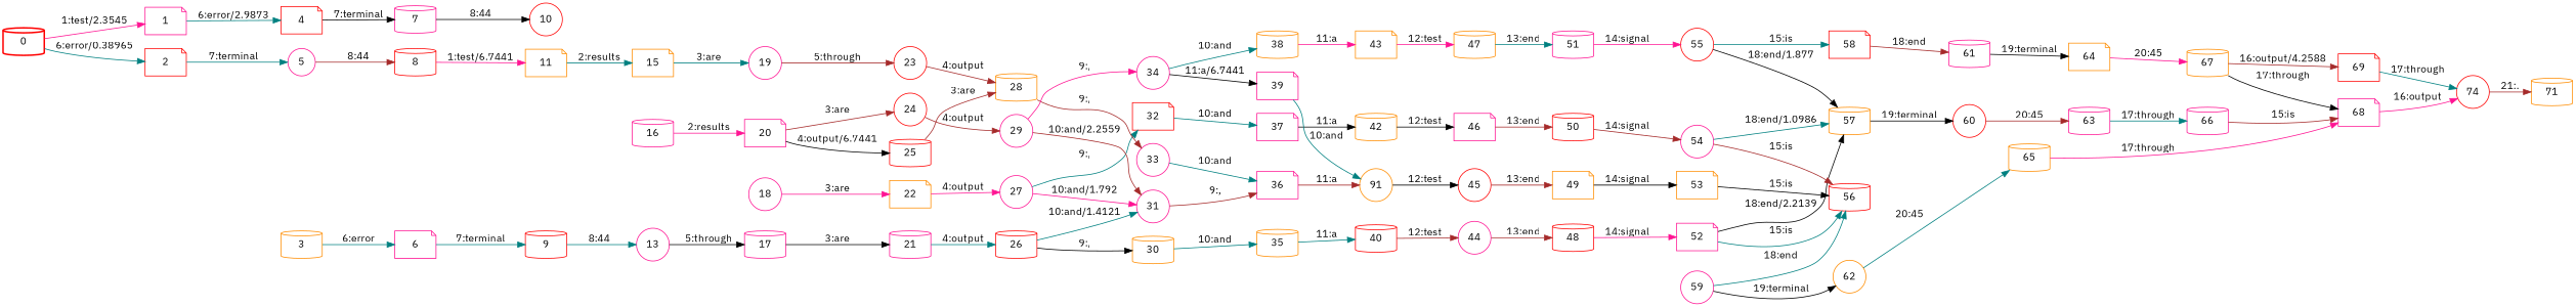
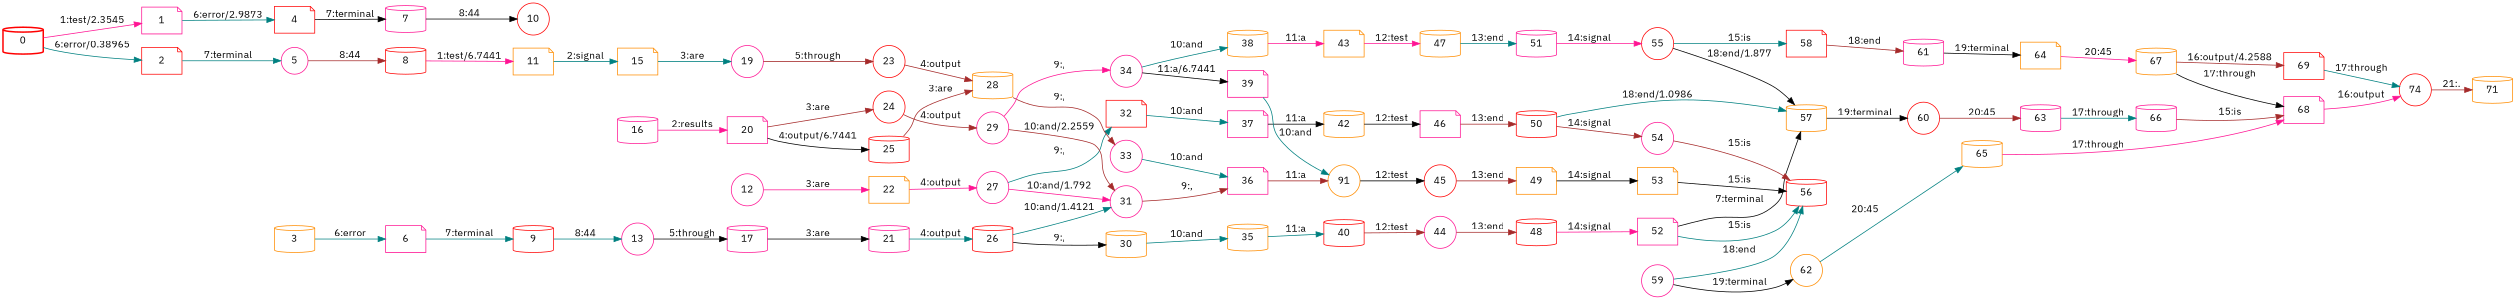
  digraph {
    fontname="IBM Plex Sans"
    nodesep=0.25
    rankdir=LR
    ranksep=0.4
    node [color=deeppink fontname="IBM Plex Sans" fontsize=14 shape=cylinder style=solid]
    edge [color=teal fontname="IBM Plex Sans" fontsize=14]
    n1 [color=red label=0 style=bold]
    n2 [label=1 shape=note]
    n3 [color=red label=2 shape=note]
    n4 [color=red label=4 shape=note]
    n5 [label=5 shape=circle]
    n6 [color=darkorange label=3]
    n7 [label=6 shape=note]
    n8 [label=7]
    n9 [color=red label=8]
    n10 [color=red label=9]
    n11 [color=red label=10 shape=circle]
    n12 [color=darkorange label=11 shape=note]
    n13 [label=13 shape=circle]
    n14 [color=darkorange label=15 shape=note]
    n15 [label=17]
    n16 [label=19 shape=circle]
    n17 [label=16]
    n18 [label=20 shape=note]
    n19 [label=21]
-   n20 [label=18 shape=circle]
+   n20 [label=12 shape=circle]
    n21 [color=darkorange label=22 shape=note]
    n22 [color=red label=23 shape=circle]
    n23 [color=red label=24 shape=circle]
    n24 [color=red label=25]
    n25 [color=red label=26]
    n26 [label=27 shape=circle]
    n27 [color=darkorange label=28]
    n28 [label=29 shape=circle]
    n29 [color=darkorange label=30]
    n30 [label=31 shape=circle]
    n31 [color=red label=32 shape=note]
    n32 [label=33 shape=circle]
    n33 [label=34 shape=circle]
    n34 [color=darkorange label=35]
    n35 [label=36 shape=note]
    n36 [label=37 shape=note]
    n37 [color=darkorange label=38]
    n38 [label=39 shape=note]
    n39 [color=red label=40]
    n40 [color=darkorange label=91 shape=circle]
    n41 [color=darkorange label=42]
    n42 [color=darkorange label=43 shape=note]
    n43 [label=44 shape=circle]
    n44 [color=red label=45 shape=circle]
    n45 [label=46 shape=note]
    n46 [color=darkorange label=47]
    n47 [color=red label=48]
    n48 [color=darkorange label=49 shape=note]
    n49 [color=red label=50]
    n50 [label=51]
    n51 [label=52 shape=note]
    n52 [color=darkorange label=53 shape=note]
    n53 [label=54 shape=circle]
    n54 [color=red label=55 shape=circle]
    n55 [color=darkorange label=57]
    n56 [color=red label=56]
    n57 [color=red label=58 shape=note]
    n58 [color=red label=60 shape=circle]
    n59 [label=61]
    n60 [label=63]
    n61 [label=59 shape=circle]
    n62 [color=darkorange label=62 shape=circle]
    n63 [color=darkorange label=64 shape=note]
    n64 [color=darkorange label=65]
    n65 [label=66]
    n66 [color=darkorange label=67]
    n67 [label=68 shape=note]
    n68 [color=red label=69 shape=note]
    n69 [color=red label=74 shape=circle]
    n70 [color=darkorange label=71]
    n1 -> n2 [color=deeppink label="1:test/2.3545"]
    n1 -> n3 [label="6:error/0.38965"]
    n2 -> n4 [label="6:error/2.9873"]
    n3 -> n5 [label="7:terminal"]
    n4 -> n8 [color=black label="7:terminal"]
    n5 -> n9 [color=brown label="8:44"]
    n6 -> n7 [label="6:error"]
    n7 -> n10 [label="7:terminal"]
    n8 -> n11 [color=black label="8:44"]
    n9 -> n12 [color=deeppink label="1:test/6.7441"]
    n10 -> n13 [label="8:44"]
-   n12 -> n14 [label="2:results"]
+   n12 -> n14 [label="2:signal"]
    n13 -> n15 [color=black label="5:through"]
    n14 -> n16 [label="3:are"]
    n15 -> n19 [color=black label="3:are"]
    n16 -> n22 [color=brown label="5:through"]
    n17 -> n18 [color=deeppink label="2:results"]
    n18 -> n23 [color=brown label="3:are"]
    n18 -> n24 [color=black label="4:output/6.7441"]
    n19 -> n25 [label="4:output"]
    n20 -> n21 [color=deeppink label="3:are"]
    n21 -> n26 [color=deeppink label="4:output"]
    n22 -> n27 [color=brown label="4:output"]
    n23 -> n28 [color=brown label="4:output"]
    n24 -> n27 [color=brown label="3:are"]
    n25 -> n29 [color=black label="9:,"]
    n25 -> n30 [label="10:and/1.4121"]
    n26 -> n30 [color=deeppink label="10:and/1.792"]
    n26 -> n31 [label="9:,"]
    n27 -> n32 [color=brown label="9:,"]
    n28 -> n30 [color=brown label="10:and/2.2559"]
    n28 -> n33 [color=deeppink label="9:,"]
    n29 -> n34 [label="10:and"]
    n30 -> n35 [color=brown label="9:,"]
    n31 -> n36 [label="10:and"]
    n32 -> n35 [label="10:and"]
    n33 -> n37 [label="10:and"]
    n33 -> n38 [color=black label="11:a/6.7441"]
    n34 -> n39 [label="11:a"]
    n35 -> n40 [color=brown label="11:a"]
    n36 -> n41 [color=black label="11:a"]
    n37 -> n42 [color=deeppink label="11:a"]
    n38 -> n40 [label="10:and"]
    n39 -> n43 [color=brown label="12:test"]
    n40 -> n44 [color=black label="12:test"]
    n41 -> n45 [color=black label="12:test"]
    n42 -> n46 [color=deeppink label="12:test"]
    n43 -> n47 [color=brown label="13:end"]
    n44 -> n48 [color=brown label="13:end"]
    n45 -> n49 [color=brown label="13:end"]
    n46 -> n50 [label="13:end"]
    n47 -> n51 [color=deeppink label="14:signal"]
    n48 -> n52 [color=black label="14:signal"]
    n49 -> n53 [color=brown label="14:signal"]
    n50 -> n54 [color=deeppink label="14:signal"]
-   n51 -> n55 [color=black label="18:end/2.2139"]
+   n51 -> n55 [color=black label="7:terminal"]
    n51 -> n56 [label="15:is"]
    n52 -> n56 [color=black label="15:is"]
-   n53 -> n55 [label="18:end/1.0986"]
+   n49 -> n55 [label="18:end/1.0986"]
    n53 -> n56 [color=brown label="15:is"]
    n54 -> n55 [color=black label="18:end/1.877"]
    n54 -> n57 [label="15:is"]
    n55 -> n58 [color=black label="19:terminal"]
    n57 -> n59 [color=brown label="18:end"]
    n58 -> n60 [color=brown label="20:45"]
    n59 -> n63 [color=black label="19:terminal"]
    n60 -> n65 [label="17:through"]
    n61 -> n56 [label="18:end"]
    n61 -> n62 [color=black label="19:terminal"]
    n62 -> n64 [label="20:45"]
    n63 -> n66 [color=deeppink label="20:45"]
    n64 -> n67 [color=deeppink label="17:through"]
    n65 -> n67 [color=brown label="15:is"]
    n66 -> n67 [color=black label="17:through"]
    n66 -> n68 [color=brown label="16:output/4.2588"]
    n67 -> n69 [color=deeppink label="16:output"]
    n68 -> n69 [label="17:through"]
    n69 -> n70 [color=brown label="21:."]
  }
